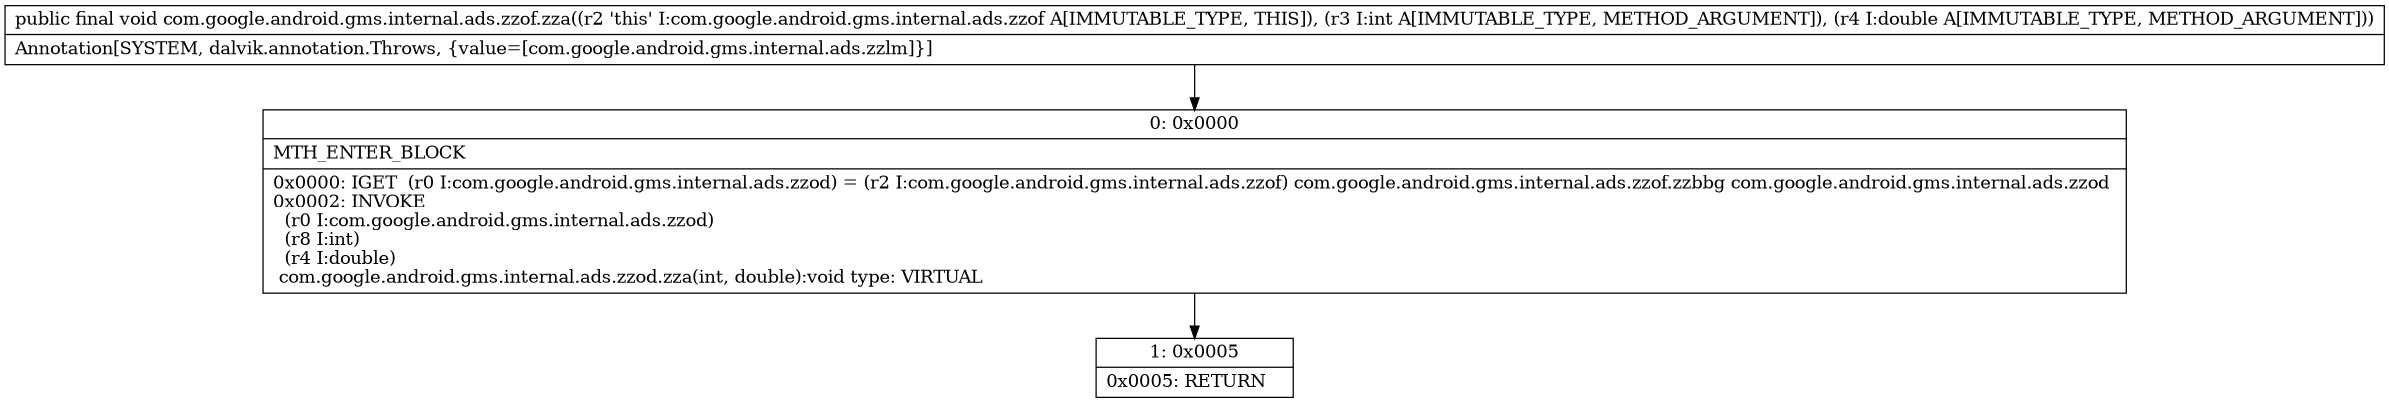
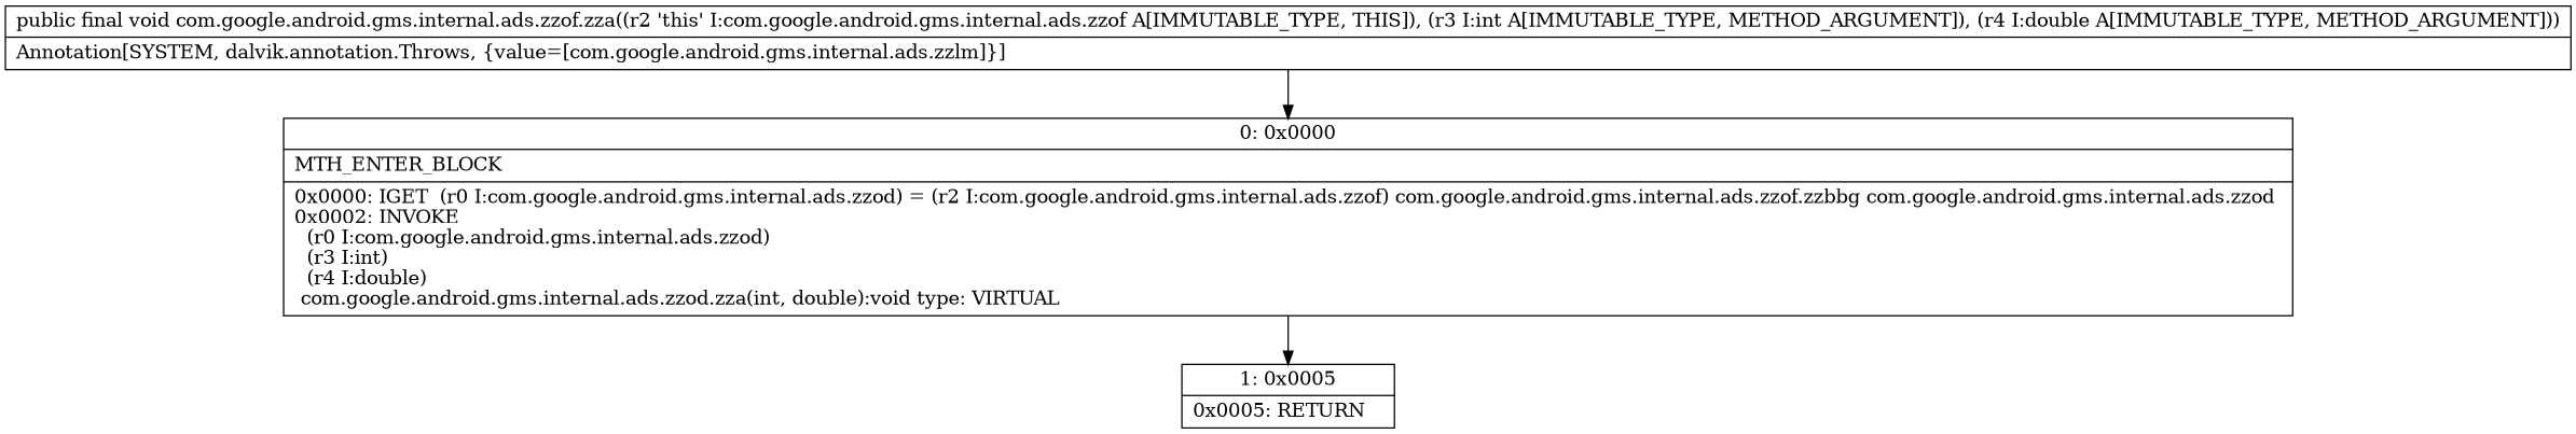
  digraph {
    node [shape=record]
-   n1 [label="{0\:\ 0x0000|MTH_ENTER_BLOCK\l|0x0000: IGET  (r0 I:com.google.android.gms.internal.ads.zzod) = (r2 I:com.google.android.gms.internal.ads.zzof) com.google.android.gms.internal.ads.zzof.zzbbg com.google.android.gms.internal.ads.zzod \l0x0002: INVOKE  \l  (r0 I:com.google.android.gms.internal.ads.zzod)\l  (r8 I:int)\l  (r4 I:double)\l com.google.android.gms.internal.ads.zzod.zza(int, double):void type: VIRTUAL \l}"]
+   n1 [label="{0\:\ 0x0000|MTH_ENTER_BLOCK\l|0x0000: IGET  (r0 I:com.google.android.gms.internal.ads.zzod) = (r2 I:com.google.android.gms.internal.ads.zzof) com.google.android.gms.internal.ads.zzof.zzbbg com.google.android.gms.internal.ads.zzod \l0x0002: INVOKE  \l  (r0 I:com.google.android.gms.internal.ads.zzod)\l  (r3 I:int)\l  (r4 I:double)\l com.google.android.gms.internal.ads.zzod.zza(int, double):void type: VIRTUAL \l}"]
    n2 [label="{1\:\ 0x0005|0x0005: RETURN   \l}"]
    n3 [label="{public final void com.google.android.gms.internal.ads.zzof.zza((r2 'this' I:com.google.android.gms.internal.ads.zzof A[IMMUTABLE_TYPE, THIS]), (r3 I:int A[IMMUTABLE_TYPE, METHOD_ARGUMENT]), (r4 I:double A[IMMUTABLE_TYPE, METHOD_ARGUMENT]))  | Annotation[SYSTEM, dalvik.annotation.Throws, \{value=[com.google.android.gms.internal.ads.zzlm]\}]\l}"]
    n1 -> n2
    n3 -> n1
  }
